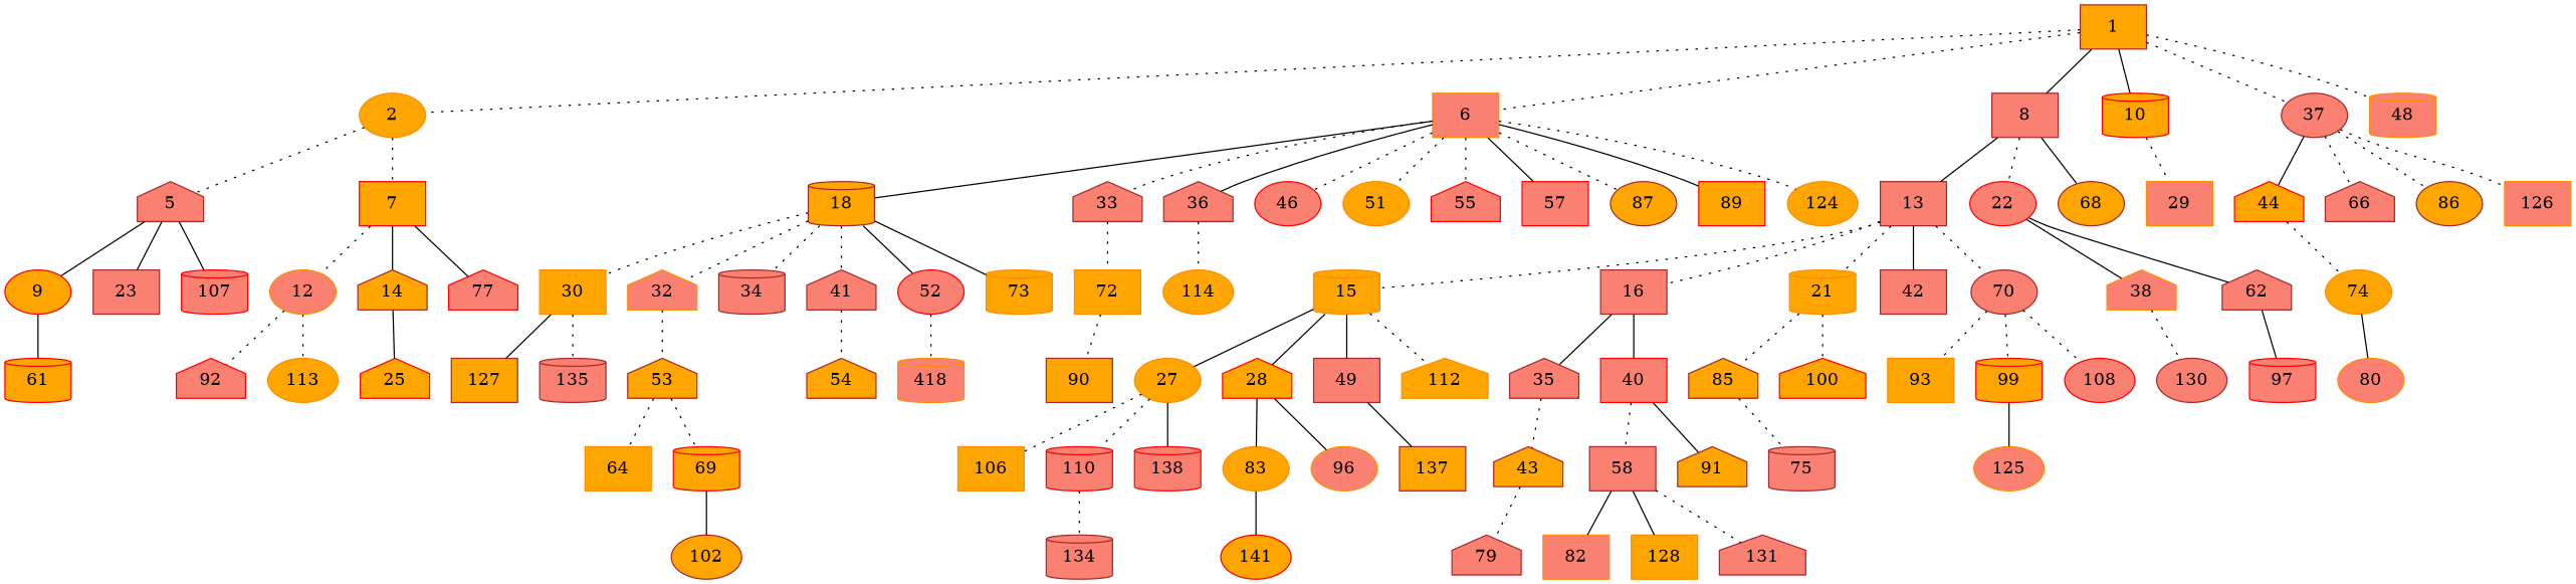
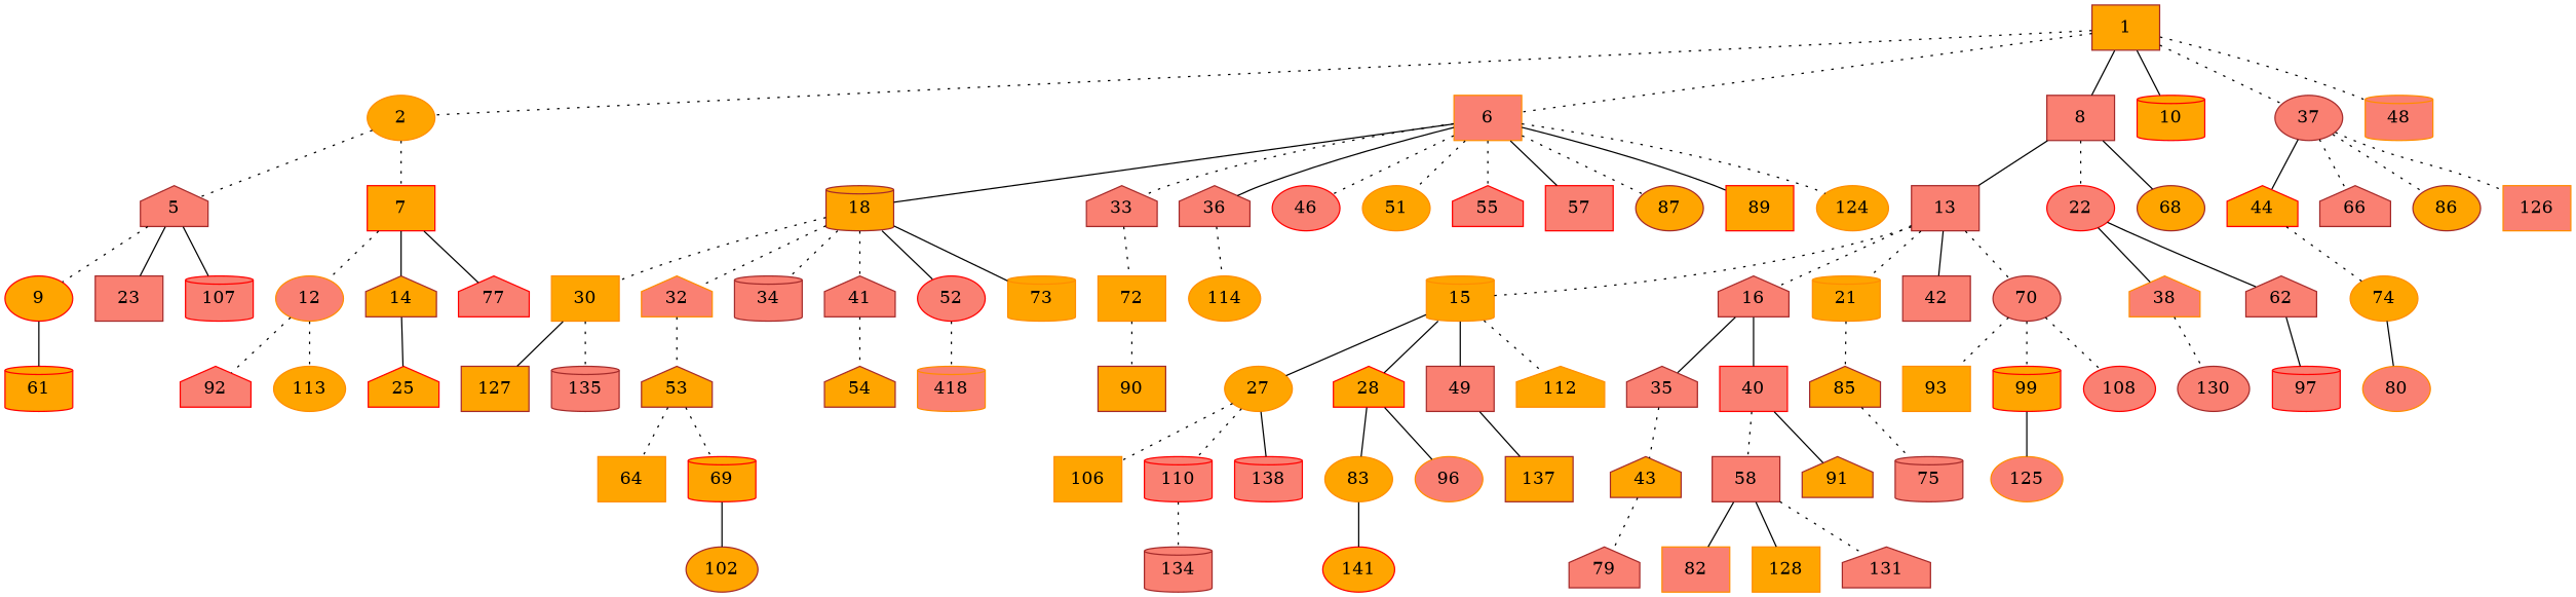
  graph {
    node [color=brown fillcolor=salmon shape=box style=filled]
    edge [style=dotted]
    1 [fillcolor=orange super="+4"]
    2 [color=darkorange fillcolor=orange shape=ellipse super="+3"]
    6 [color=darkorange super="+11"]
    8 [super="+67"]
    10 [color=red fillcolor=orange shape=cylinder super="+24"]
    37 [shape=ellipse super="+65"]
    48 [color=darkorange shape=cylinder]
    5 [shape=house super="+20"]
    7 [color=red fillcolor=orange]
    18 [fillcolor=orange shape=cylinder super="+19"]
    33 [shape=house]
    36 [shape=house super="+50"]
    46 [color=red shape=ellipse]
    51 [color=darkorange fillcolor=orange shape=ellipse super="+133"]
    55 [color=red shape=house]
    57 [color=red]
    87 [fillcolor=orange shape=ellipse]
    89 [color=red fillcolor=orange]
    124 [color=darkorange fillcolor=orange shape=ellipse]
    13
    22 [color=red shape=ellipse super="+31"]
    68 [fillcolor=orange shape=ellipse]
-   29 [color=darkorange]
    44 [color=red fillcolor=orange shape=house super="+60"]
    66 [shape=house super="+117"]
    86 [fillcolor=orange shape=ellipse]
    126 [color=darkorange]
    9 [color=red fillcolor=orange shape=ellipse super="+47"]
    23 [super="+85"]
    107 [color=red shape=cylinder]
    12 [color=darkorange shape=ellipse super="+56"]
    14 [fillcolor=orange shape=house super="+76"]
    77 [color=red shape=house]
    61 [color=red fillcolor=orange shape=cylinder super="+101"]
    30 [color=darkorange fillcolor=orange super="+103"]
    32 [color=darkorange shape=house super="+39"]
    34 [shape=cylinder]
    41 [shape=house]
    52 [color=red shape=ellipse super="+71"]
    73 [color=darkorange fillcolor=orange shape=cylinder]
    72 [color=darkorange fillcolor=orange super="+122"]
    114 [color=darkorange fillcolor=orange shape=ellipse]
    92 [color=red shape=house]
    113 [color=darkorange fillcolor=orange shape=ellipse super="+129"]
    25 [color=red fillcolor=orange shape=house]
    15 [color=darkorange fillcolor=orange shape=cylinder super="+26"]
-   16 [super="+17"]
+   16 [shape=house super="+17"]
    21 [color=darkorange fillcolor=orange shape=cylinder super="+84"]
    42
    70 [shape=ellipse super="+88"]
    38 [color=darkorange shape=house super="+109"]
    62 [shape=house super="+94"]
    27 [color=darkorange fillcolor=orange shape=ellipse super="+104"]
    28 [color=red fillcolor=orange shape=house super="+121"]
    49 [super="+132"]
    112 [color=darkorange fillcolor=orange shape=house super="+116"]
    35 [shape=house super="+115"]
    40 [color=red super="+78"]
    n59 [fillcolor=orange label=85 shape=house]
-   100 [color=red fillcolor=orange shape=house]
    93 [color=darkorange fillcolor=orange super="+105"]
    99 [color=red fillcolor=orange shape=cylinder]
    108 [color=red shape=ellipse]
    106 [color=darkorange fillcolor=orange]
    110 [color=red shape=cylinder super="+120"]
    138 [color=red shape=cylinder]
    83 [color=darkorange fillcolor=orange shape=ellipse super="+123"]
    96 [color=darkorange shape=ellipse]
    137 [fillcolor=orange]
    43 [fillcolor=orange shape=house super="+59"]
    58 [super="+98"]
    91 [fillcolor=orange shape=house super="+136"]
    127 [fillcolor=orange]
    135 [shape=cylinder]
    53 [fillcolor=orange shape=house super="+63"]
    54 [fillcolor=orange shape=house super="+140"]
    n77 [color=darkorange label=418 shape=cylinder super="+139"]
    75 [shape=cylinder]
    130 [shape=ellipse]
    97 [color=red shape=cylinder super="+119"]
    134 [shape=cylinder]
    141 [color=red fillcolor=orange shape=ellipse]
    64 [color=darkorange fillcolor=orange]
    69 [color=red fillcolor=orange shape=cylinder super="+111"]
    90 [fillcolor=orange]
    79 [shape=house super="+81"]
    74 [color=darkorange fillcolor=orange shape=ellipse]
    82 [color=darkorange]
    128 [color=darkorange fillcolor=orange]
    131 [shape=house]
    80 [color=darkorange shape=ellipse]
    102 [fillcolor=orange shape=ellipse]
    125 [color=darkorange shape=ellipse]
    1 -- 2
    1 -- 6
    1 -- 8 [style=solid]
    1 -- 10 [style=solid]
    1 -- 37
    1 -- 48
    2 -- 5
    2 -- 7
    6 -- 18 [style=solid]
    6 -- 33
    6 -- 36 [style=solid]
    6 -- 46
    6 -- 51
    6 -- 55
    6 -- 57 [style=solid]
    6 -- 87
    6 -- 89 [style=solid]
    6 -- 124
    8 -- 13 [style=solid]
    8 -- 22
    8 -- 68 [style=solid]
-   10 -- 29
    37 -- 44 [style=solid]
    37 -- 66
    37 -- 86
    37 -- 126
-   5 -- 9 [style=solid]
+   5 -- 9
    5 -- 23 [style=solid]
    5 -- 107 [style=solid]
    7 -- 12
    7 -- 14 [style=solid]
    7 -- 77 [style=solid]
    18 -- 30
    18 -- 32
    18 -- 34
    18 -- 41
    18 -- 52 [style=solid]
    18 -- 73 [style=solid]
    33 -- 72
    36 -- 114
    13 -- 15
    13 -- 16
    13 -- 21
    13 -- 42 [style=solid]
    13 -- 70
    22 -- 38 [style=solid]
    22 -- 62 [style=solid]
    44 -- 74
    9 -- 61 [style=solid]
    12 -- 92
    12 -- 113
    14 -- 25 [style=solid]
    30 -- 127 [style=solid]
    30 -- 135
    32 -- 53
    41 -- 54
    52 -- n77
    72 -- 90
    15 -- 27 [style=solid]
    15 -- 28 [style=solid]
    15 -- 49 [style=solid]
    15 -- 112
    16 -- 35 [style=solid]
    16 -- 40 [style=solid]
    21 -- n59
-   21 -- 100
    70 -- 93
    70 -- 99
    70 -- 108
    38 -- 130
    62 -- 97 [style=solid]
    27 -- 106
    27 -- 110
    27 -- 138 [style=solid]
    28 -- 83 [style=solid]
    28 -- 96 [style=solid]
    49 -- 137 [style=solid]
    35 -- 43
    40 -- 58
    40 -- 91 [style=solid]
    n59 -- 75
    99 -- 125 [style=solid]
    110 -- 134
    83 -- 141 [style=solid]
    43 -- 79
    58 -- 82 [style=solid]
    58 -- 128 [style=solid]
    58 -- 131
    53 -- 64
    53 -- 69
    69 -- 102 [style=solid]
    74 -- 80 [style=solid]
  }
